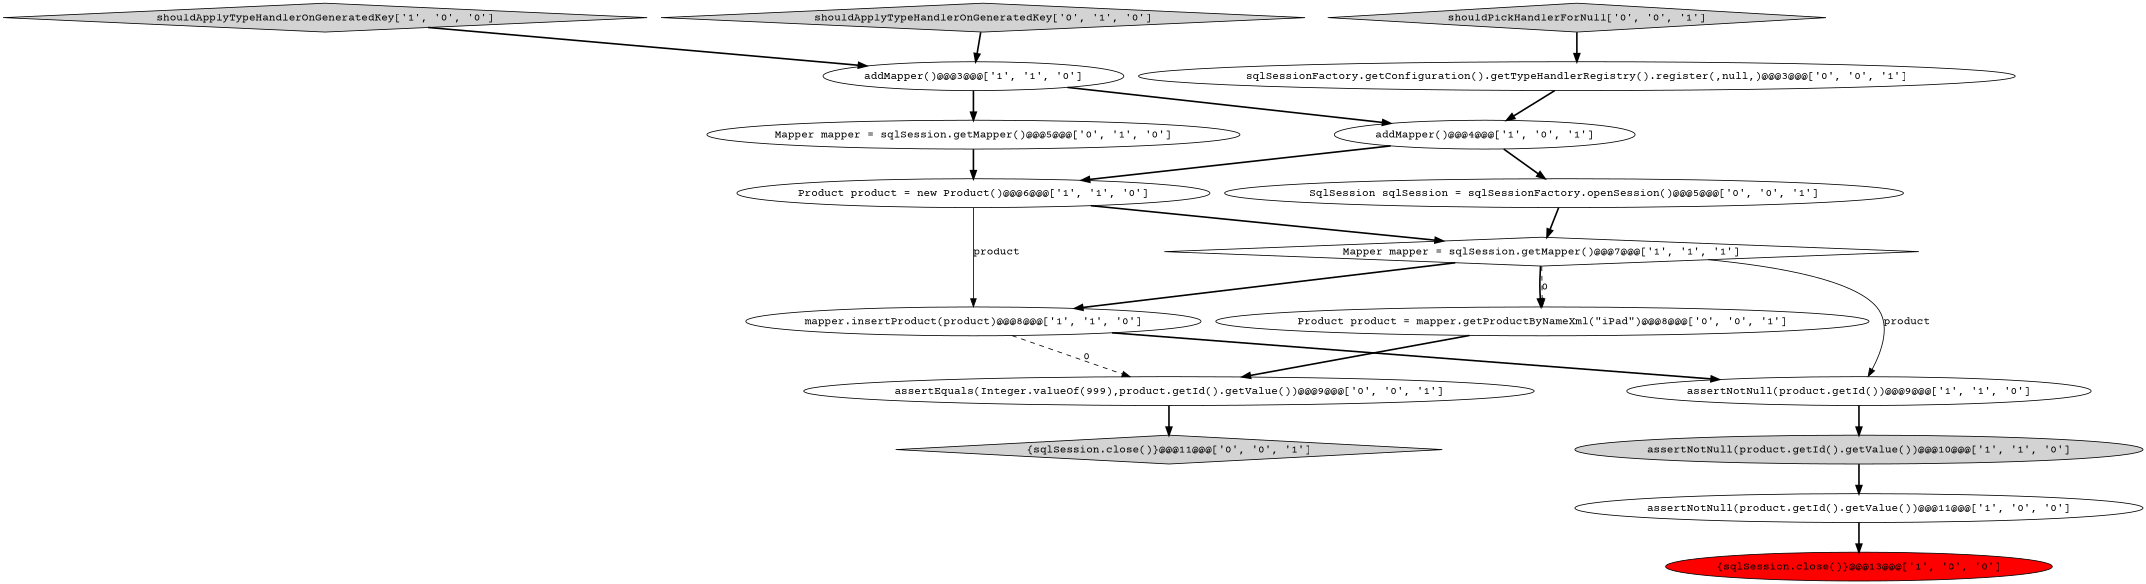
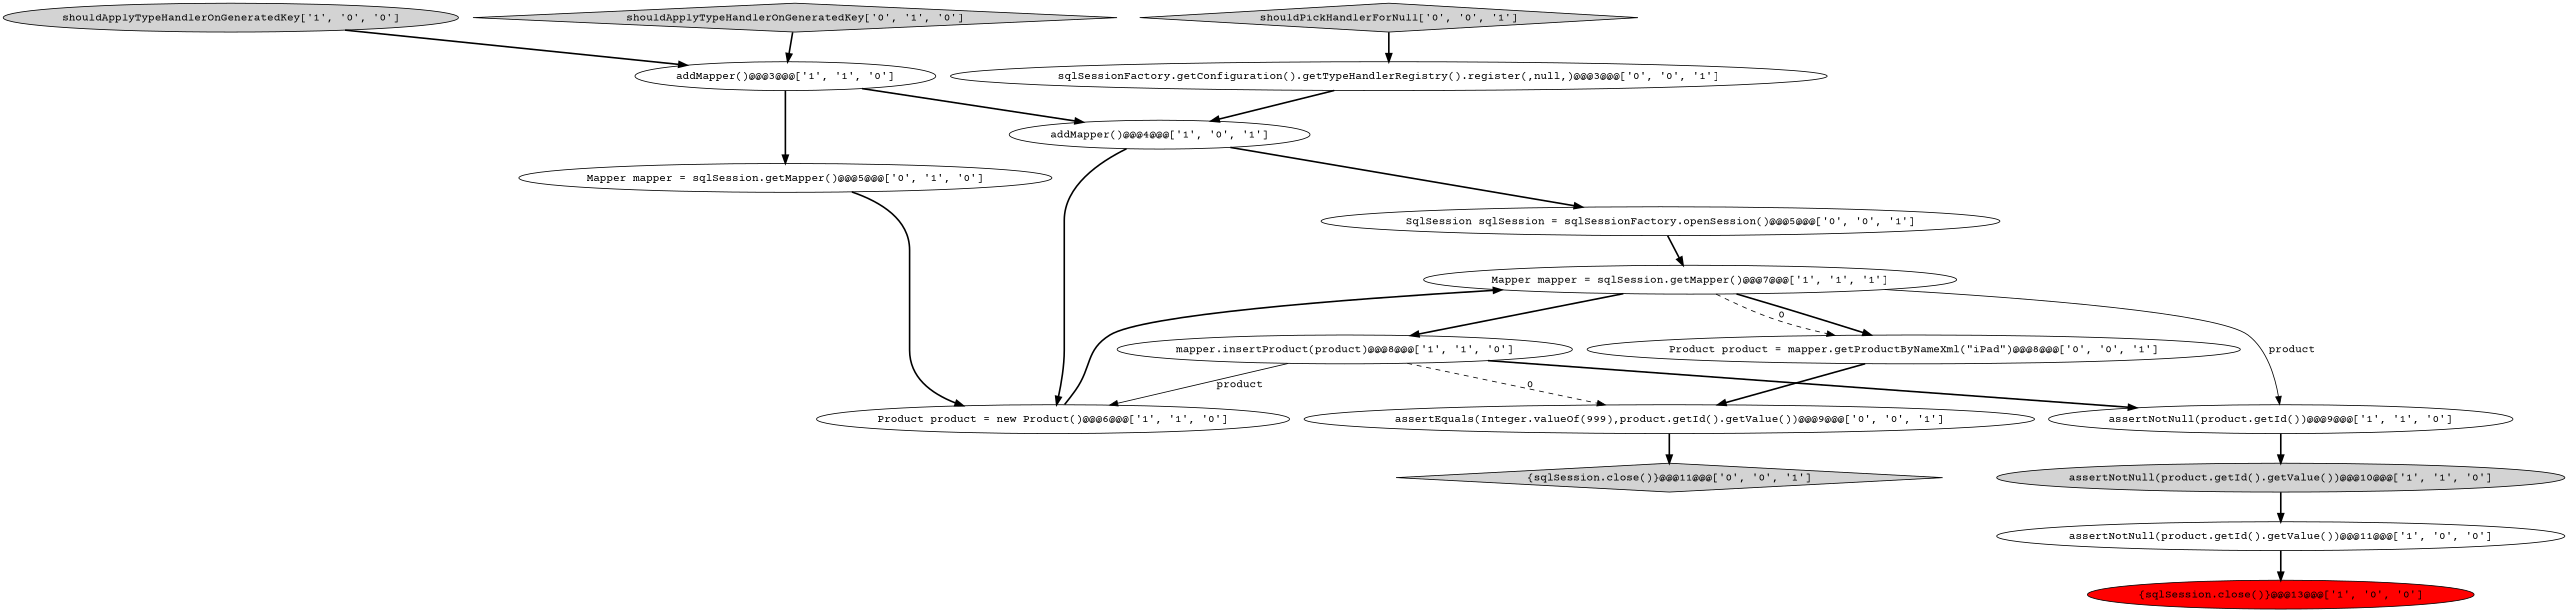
  digraph {
    fontname="Courier Prime"
    node [fillcolor=white fontname="Courier Prime" shape=ellipse style=filled]
    edge [fontname="Courier Prime" style=bold]
    n1 [label="assertNotNull(product.getId().getValue())@@@11@@@['1', '0', '0']"]
    n2 [fillcolor=red label="{sqlSession.close()}@@@13@@@['1', '0', '0']"]
-   n3 [fillcolor=lightgray label="shouldApplyTypeHandlerOnGeneratedKey['1', '0', '0']" shape=diamond]
+   n3 [fillcolor=lightgray label="shouldApplyTypeHandlerOnGeneratedKey['1', '0', '0']"]
    n4 [label="addMapper()@@@3@@@['1', '1', '0']"]
    n5 [label="Mapper mapper = sqlSession.getMapper()@@@5@@@['0', '1', '0']"]
    n6 [label="addMapper()@@@4@@@['1', '0', '1']"]
    n7 [label="SqlSession sqlSession = sqlSessionFactory.openSession()@@@5@@@['0', '0', '1']"]
-   n8 [label="Mapper mapper = sqlSession.getMapper()@@@7@@@['1', '1', '1']" shape=diamond]
+   n8 [label="Mapper mapper = sqlSession.getMapper()@@@7@@@['1', '1', '1']"]
    n9 [label="Product product = mapper.getProductByNameXml(\"iPad\")@@@8@@@['0', '0', '1']"]
    n10 [label="mapper.insertProduct(product)@@@8@@@['1', '1', '0']"]
    n11 [label="assertNotNull(product.getId())@@@9@@@['1', '1', '0']"]
    n12 [label="assertEquals(Integer.valueOf(999),product.getId().getValue())@@@9@@@['0', '0', '1']"]
    n13 [fillcolor=lightgray label="{sqlSession.close()}@@@11@@@['0', '0', '1']" shape=diamond]
    n14 [fillcolor=lightgray label="shouldApplyTypeHandlerOnGeneratedKey['0', '1', '0']" shape=diamond]
    n15 [label="Product product = new Product()@@@6@@@['1', '1', '0']"]
    n16 [fillcolor=lightgray label="assertNotNull(product.getId().getValue())@@@10@@@['1', '1', '0']"]
    n17 [fillcolor=lightgray label="shouldPickHandlerForNull['0', '0', '1']" shape=diamond]
    n18 [label="sqlSessionFactory.getConfiguration().getTypeHandlerRegistry().register(,null,)@@@3@@@['0', '0', '1']"]
    n1 -> n2
    n3 -> n4
    n4 -> n5
    n4 -> n6
    n5 -> n15
    n6 -> n7
    n6 -> n15
    n7 -> n8
    n8 -> n9 [label=0 style=dashed]
    n8 -> n9
    n8 -> n10
    n8 -> n11 [label=product style=solid]
    n9 -> n12
    n10 -> n11
    n10 -> n12 [label=0 style=dashed]
    n11 -> n16
    n12 -> n13
    n14 -> n4
    n15 -> n8
-   n15 -> n10 [label=product style=solid]
+   n10 -> n15 [label=product style=solid]
    n16 -> n1
    n17 -> n18
    n18 -> n6
  }
